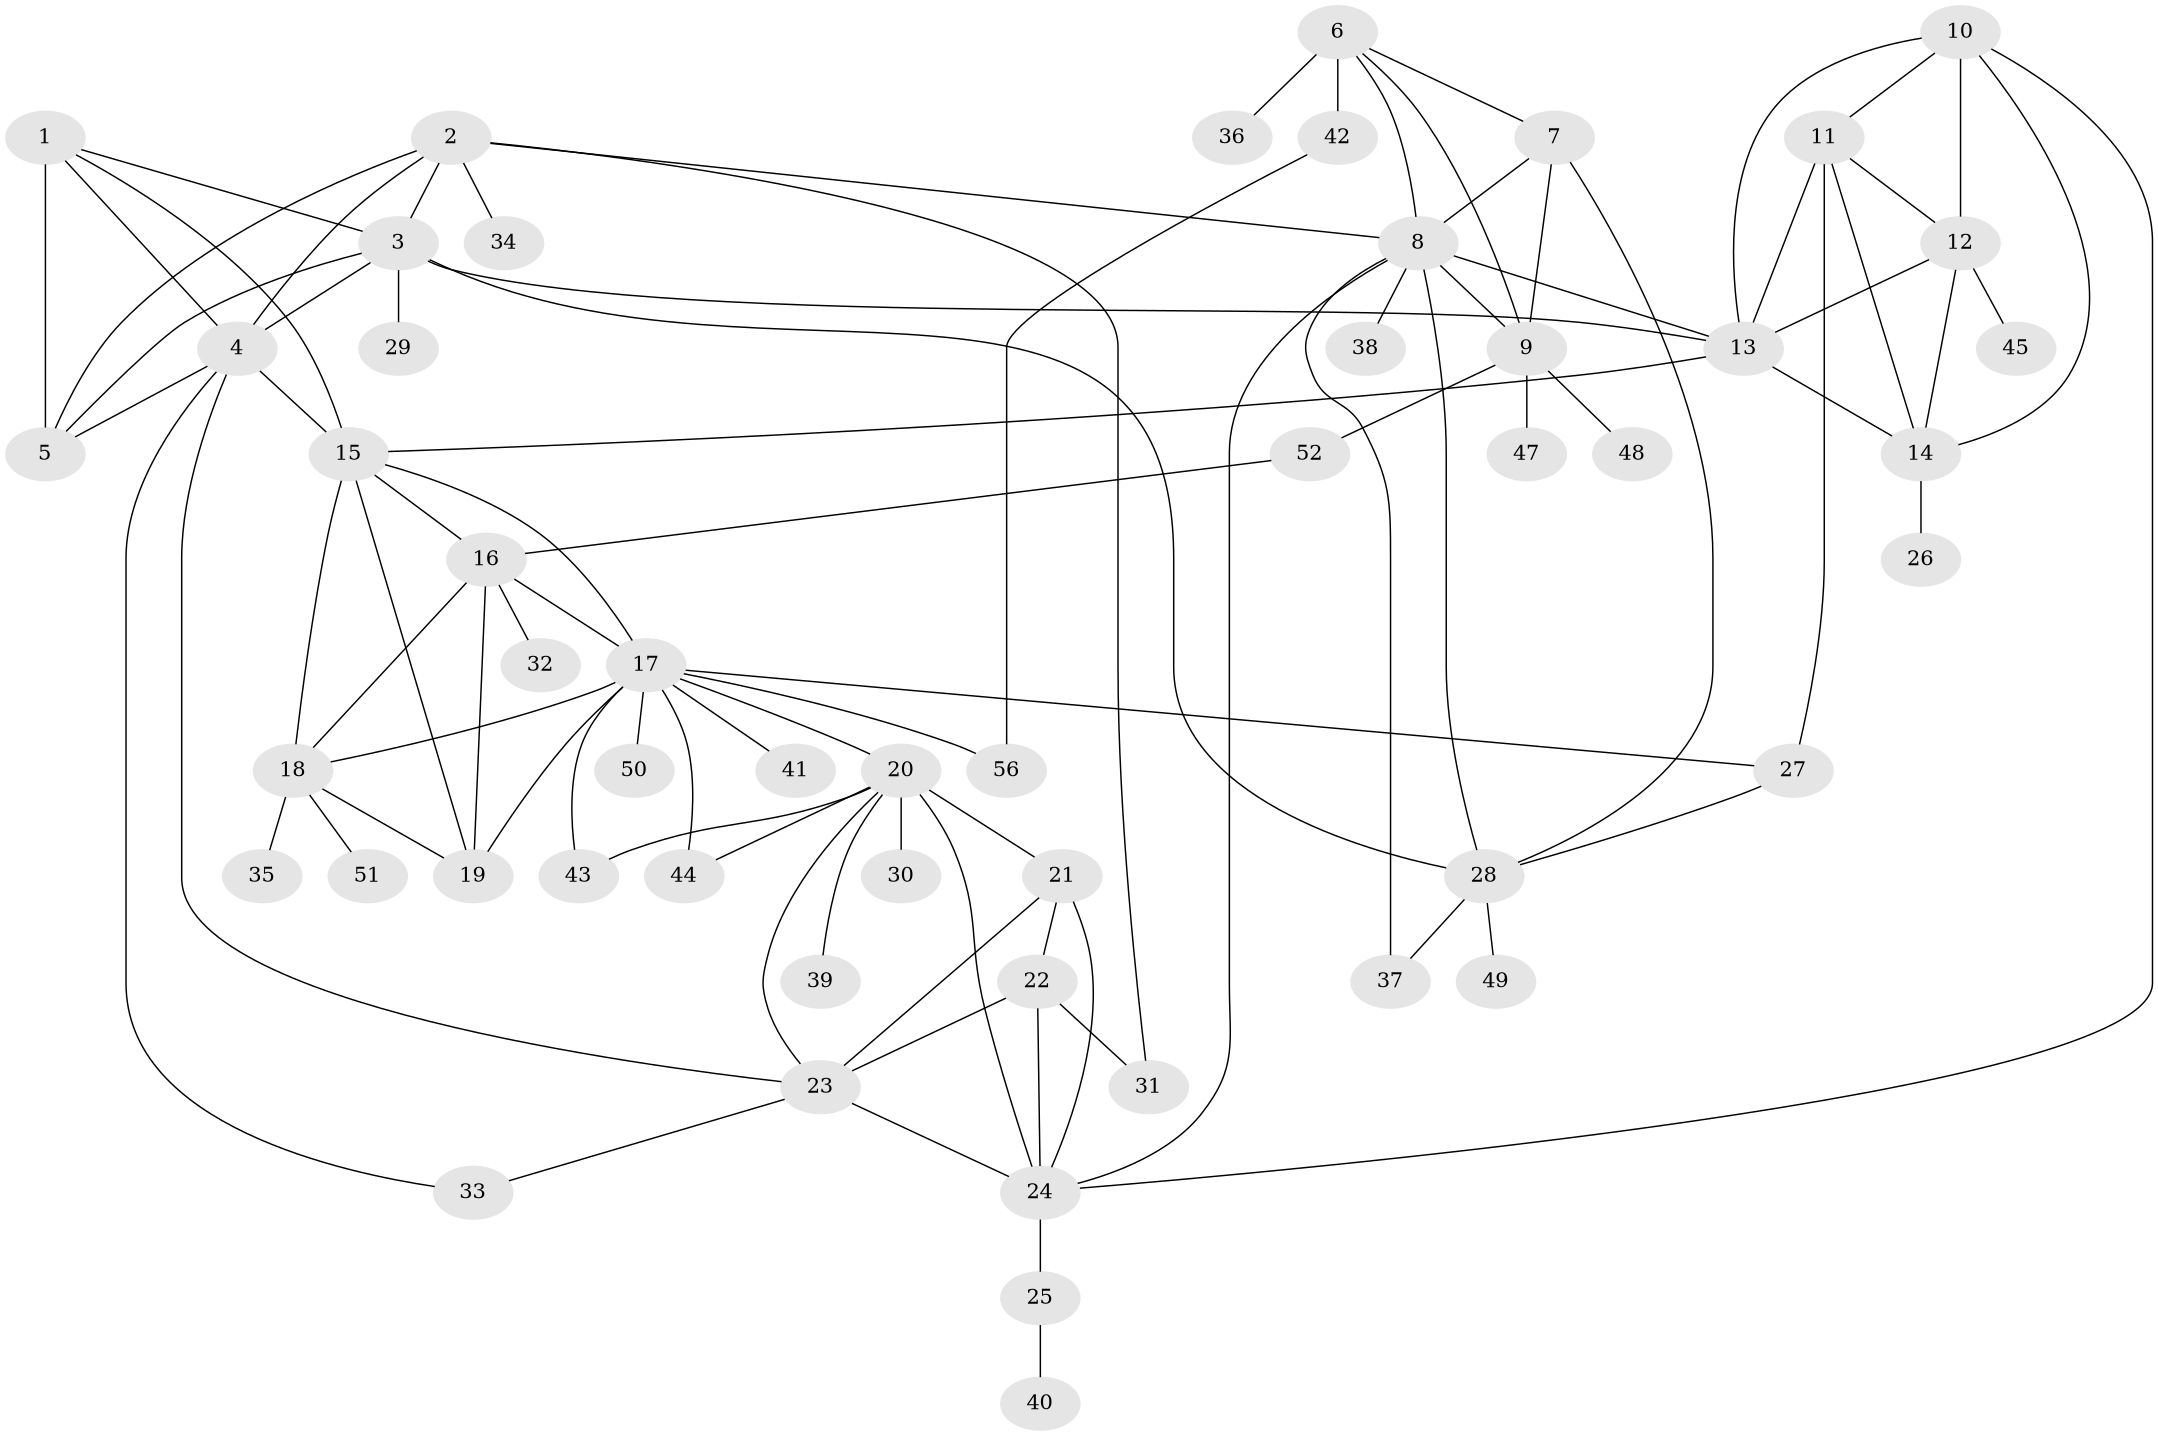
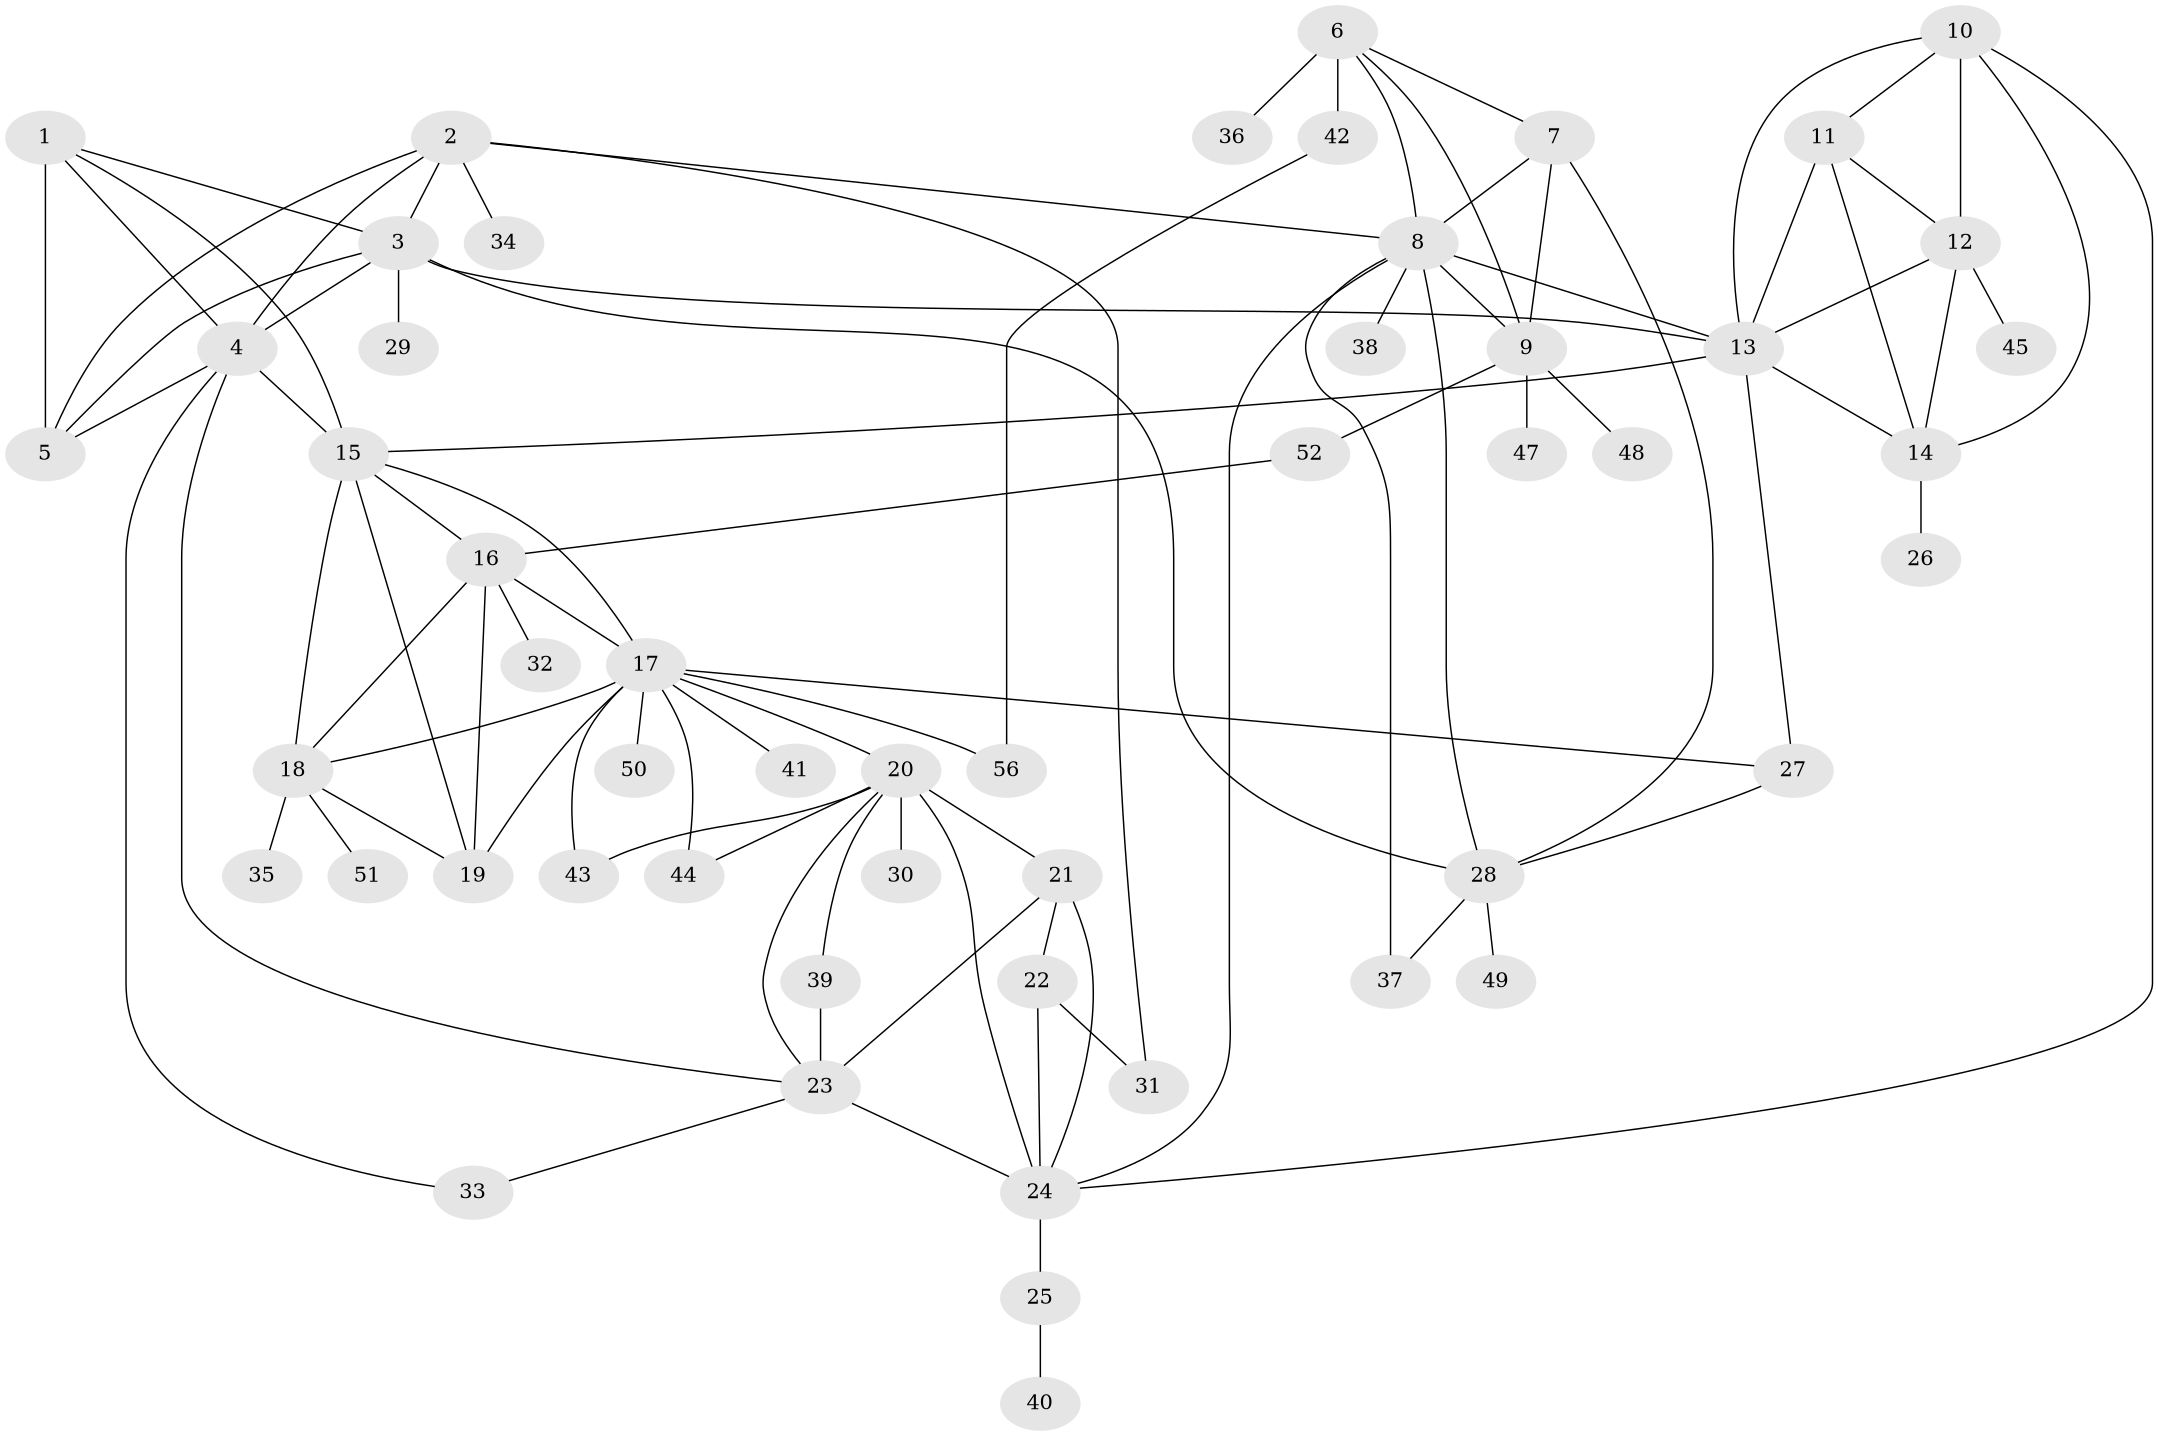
  graph {
    node [color=gray90 style=filled]
    edge [weight=1.0]
    1
    3
    4
    5
    15
    2
    8
    31
    34
    13
    28
    29
    23
    33
    9
    24
    37
    38
    14
    49
    16
    17
    18
    19
    6
    7
    36
    42
    47
    48
    52
    n32 [label=56]
    25
    32
    10
    11
    12
    27
    45
    26
    20
    41
    43
    44
    50
    35
    51
    21
    30
    39
    22
    40
    1 -- 3
    1 -- 4
    1 -- 5 [weight=4.0]
    1 -- 15
    3 -- 4
    3 -- 5
    3 -- 13
    3 -- 28
    3 -- 29 [weight=3.0]
    4 -- 5
    4 -- 15
    4 -- 23
    4 -- 33
    15 -- 16
    15 -- 17
    15 -- 18
    15 -- 19
    2 -- 3
    2 -- 4
    2 -- 5
    2 -- 8
    2 -- 31
    2 -- 34
    8 -- 13
    8 -- 28
    8 -- 9 [weight=2.0]
    8 -- 24
    8 -- 37
    8 -- 38
    13 -- 15
    13 -- 14
    28 -- 37
    28 -- 49
    23 -- 33
    23 -- 24
    9 -- 47
    9 -- 48
    9 -- 52
    24 -- 25
    14 -- 26 [weight=3.0]
    16 -- 17
    16 -- 18
    16 -- 19
    16 -- 32
    17 -- 18
    17 -- 19
    17 -- n32
    17 -- 27
    17 -- 20
    17 -- 41
    17 -- 43
    17 -- 44
    17 -- 50
    18 -- 19
    18 -- 35
    18 -- 51
    6 -- 8 [weight=2.0]
    6 -- 9
    6 -- 7
    6 -- 36
    6 -- 42 [weight=5.0]
    7 -- 8 [weight=4.0]
    7 -- 28
    7 -- 9
    42 -- n32
    52 -- 16
    25 -- 40
    10 -- 13
    10 -- 24
    10 -- 14
    10 -- 11
    10 -- 12
    11 -- 13
    11 -- 14
    11 -- 12
-   11 -- 27 [weight=3.0]
+   13 -- 27 [weight=3.0]
    12 -- 13
    12 -- 14
    12 -- 45
    27 -- 28
    20 -- 23
    20 -- 24
    20 -- 43
    20 -- 44
    20 -- 21
    20 -- 30 [weight=2.0]
    20 -- 39
    21 -- 23
    21 -- 24
    21 -- 22
    22 -- 31 [weight=3.0]
-   22 -- 23
+   39 -- 23
    22 -- 24
  }
